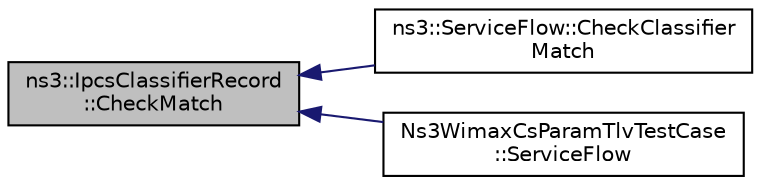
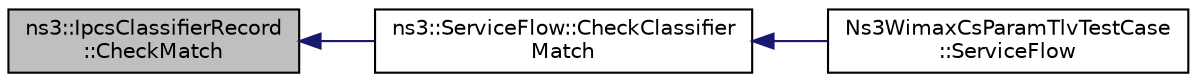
  digraph {
    rankdir=LR
    node [color=black fillcolor=white fontname=Helvetica fontsize=10 shape=record style=filled]
    edge [color=midnightblue dir=back fontname=Helvetica fontsize=10 labelfontname=Helvetica labelfontsize=10 style=solid]
    n1 [fillcolor=grey75 fontcolor=black height=0.2 label="ns3::IpcsClassifierRecord\l::CheckMatch" width=0.4]
    n2 [height=0.2 label="ns3::ServiceFlow::CheckClassifier\lMatch" width=0.4]
    n3 [height=0.2 label="Ns3WimaxCsParamTlvTestCase\l::ServiceFlow" width=0.4]
    n1 -> n2
-   n1 -> n3
+   n2 -> n3
  }
